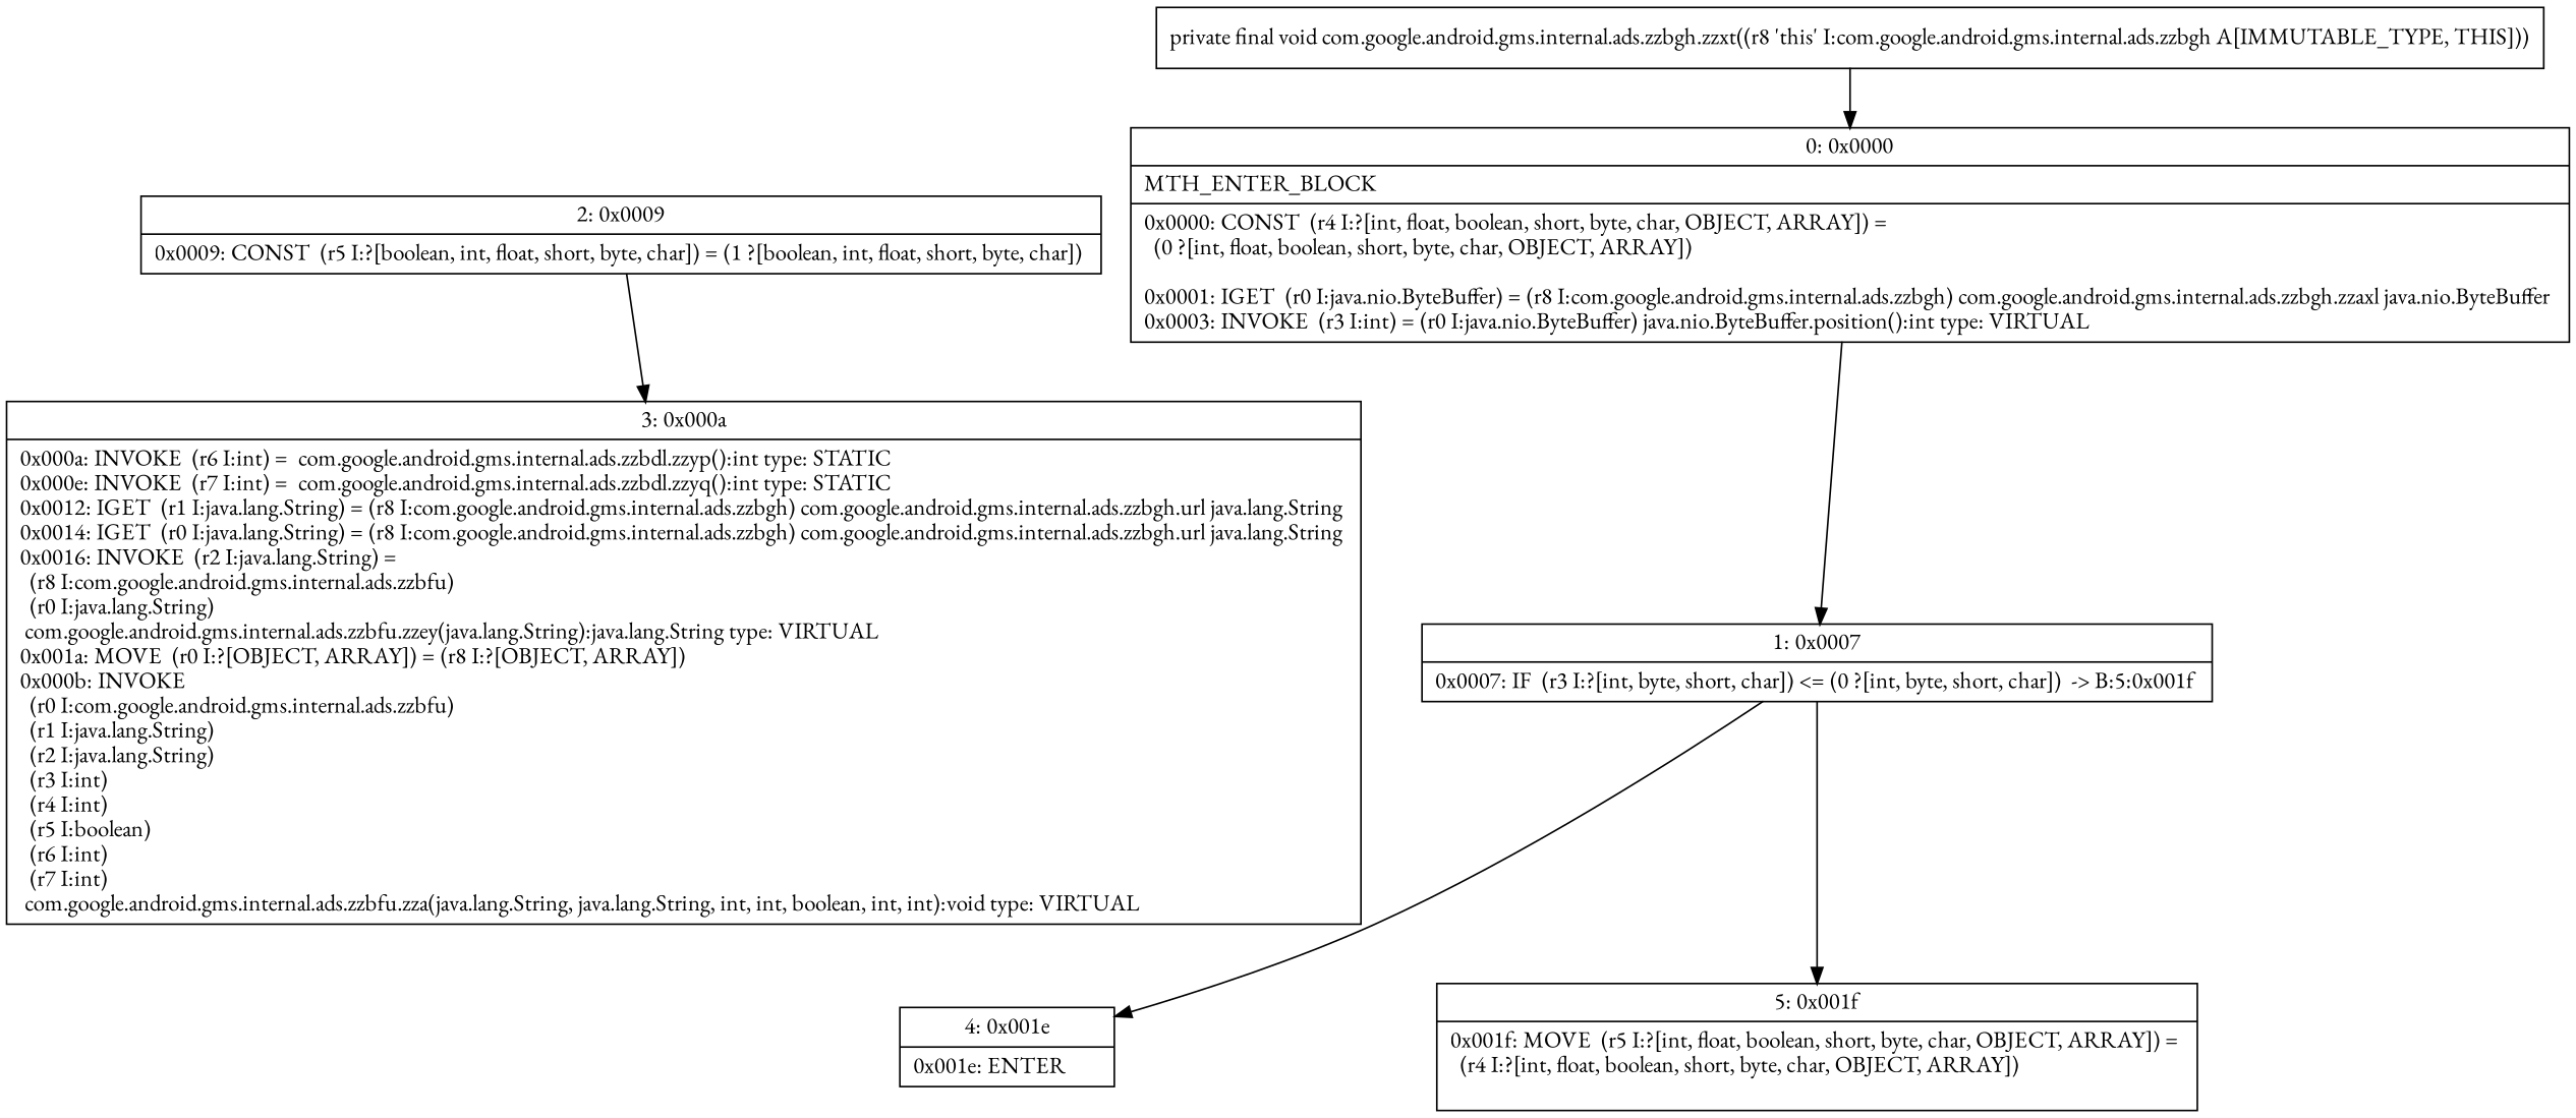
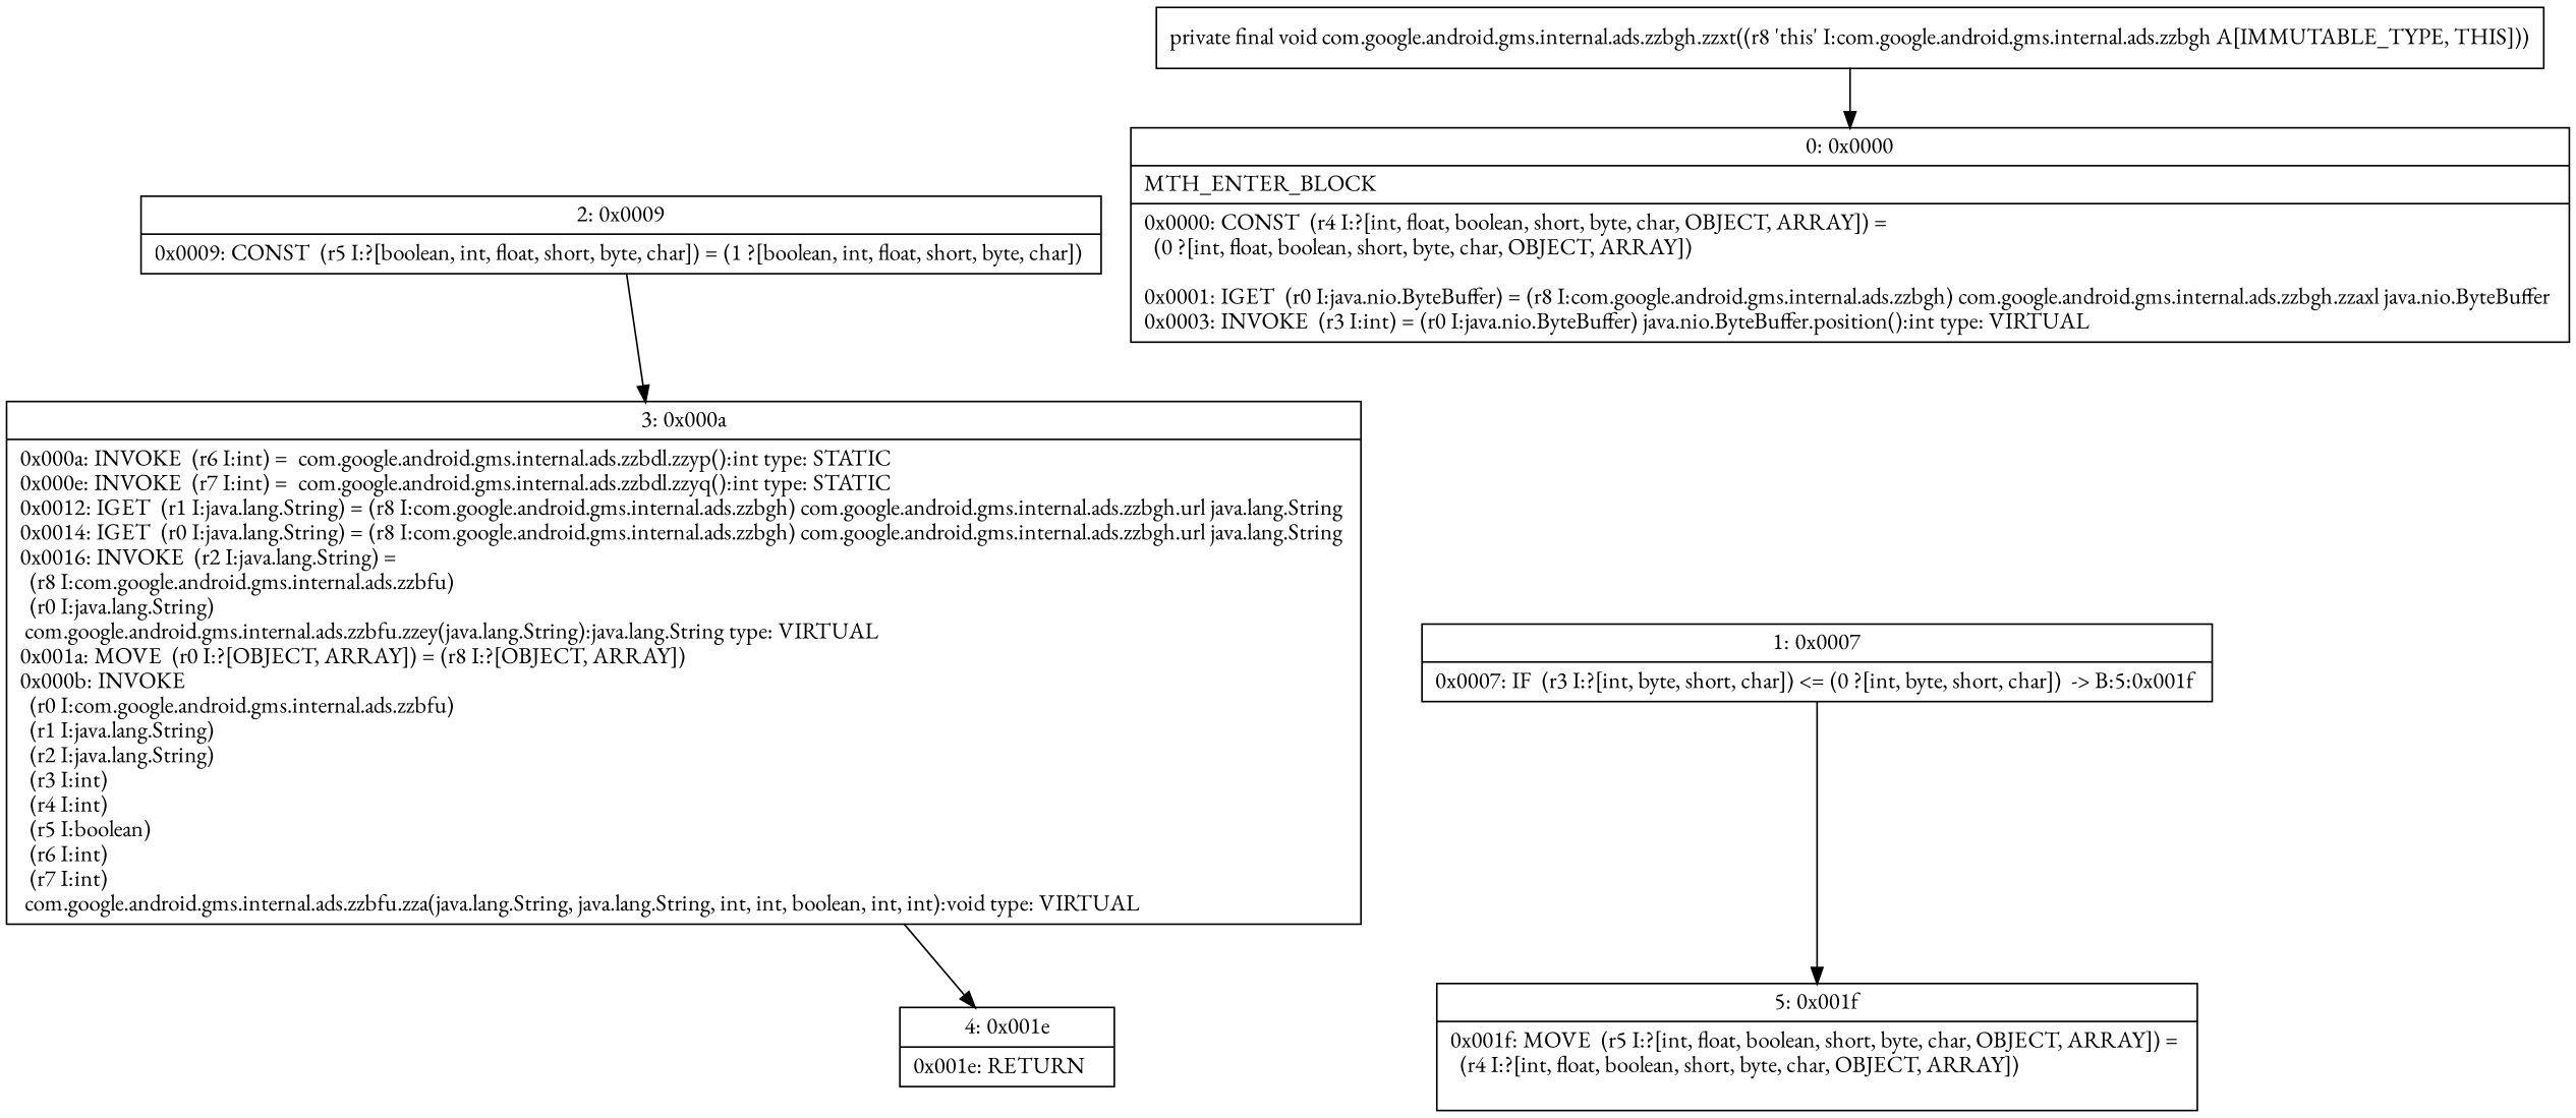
  digraph {
    fontname="EB Garamond"
    node [fontname="EB Garamond" shape=record]
    edge [fontname="EB Garamond"]
    n1 [label="{0\:\ 0x0000|MTH_ENTER_BLOCK\l|0x0000: CONST  (r4 I:?[int, float, boolean, short, byte, char, OBJECT, ARRAY]) = \l  (0 ?[int, float, boolean, short, byte, char, OBJECT, ARRAY])\l \l0x0001: IGET  (r0 I:java.nio.ByteBuffer) = (r8 I:com.google.android.gms.internal.ads.zzbgh) com.google.android.gms.internal.ads.zzbgh.zzaxl java.nio.ByteBuffer \l0x0003: INVOKE  (r3 I:int) = (r0 I:java.nio.ByteBuffer) java.nio.ByteBuffer.position():int type: VIRTUAL \l}"]
    n2 [label="{1\:\ 0x0007|0x0007: IF  (r3 I:?[int, byte, short, char]) \<= (0 ?[int, byte, short, char])  \-\> B:5:0x001f \l}"]
    n3 [label="{5\:\ 0x001f|0x001f: MOVE  (r5 I:?[int, float, boolean, short, byte, char, OBJECT, ARRAY]) = \l  (r4 I:?[int, float, boolean, short, byte, char, OBJECT, ARRAY])\l \l}"]
    n4 [label="{2\:\ 0x0009|0x0009: CONST  (r5 I:?[boolean, int, float, short, byte, char]) = (1 ?[boolean, int, float, short, byte, char]) \l}"]
    n5 [label="{3\:\ 0x000a|0x000a: INVOKE  (r6 I:int) =  com.google.android.gms.internal.ads.zzbdl.zzyp():int type: STATIC \l0x000e: INVOKE  (r7 I:int) =  com.google.android.gms.internal.ads.zzbdl.zzyq():int type: STATIC \l0x0012: IGET  (r1 I:java.lang.String) = (r8 I:com.google.android.gms.internal.ads.zzbgh) com.google.android.gms.internal.ads.zzbgh.url java.lang.String \l0x0014: IGET  (r0 I:java.lang.String) = (r8 I:com.google.android.gms.internal.ads.zzbgh) com.google.android.gms.internal.ads.zzbgh.url java.lang.String \l0x0016: INVOKE  (r2 I:java.lang.String) = \l  (r8 I:com.google.android.gms.internal.ads.zzbfu)\l  (r0 I:java.lang.String)\l com.google.android.gms.internal.ads.zzbfu.zzey(java.lang.String):java.lang.String type: VIRTUAL \l0x001a: MOVE  (r0 I:?[OBJECT, ARRAY]) = (r8 I:?[OBJECT, ARRAY]) \l0x000b: INVOKE  \l  (r0 I:com.google.android.gms.internal.ads.zzbfu)\l  (r1 I:java.lang.String)\l  (r2 I:java.lang.String)\l  (r3 I:int)\l  (r4 I:int)\l  (r5 I:boolean)\l  (r6 I:int)\l  (r7 I:int)\l com.google.android.gms.internal.ads.zzbfu.zza(java.lang.String, java.lang.String, int, int, boolean, int, int):void type: VIRTUAL \l}"]
-   n6 [label="{4\:\ 0x001e|0x001e: ENTER   \l}"]
+   n6 [label="{4\:\ 0x001e|0x001e: RETURN   \l}"]
    n7 [label="{private final void com.google.android.gms.internal.ads.zzbgh.zzxt((r8 'this' I:com.google.android.gms.internal.ads.zzbgh A[IMMUTABLE_TYPE, THIS])) }"]
-   n1 -> n2
    n2 -> n3
    n4 -> n5
-   n2 -> n6
+   n5 -> n6
    n7 -> n1
  }
